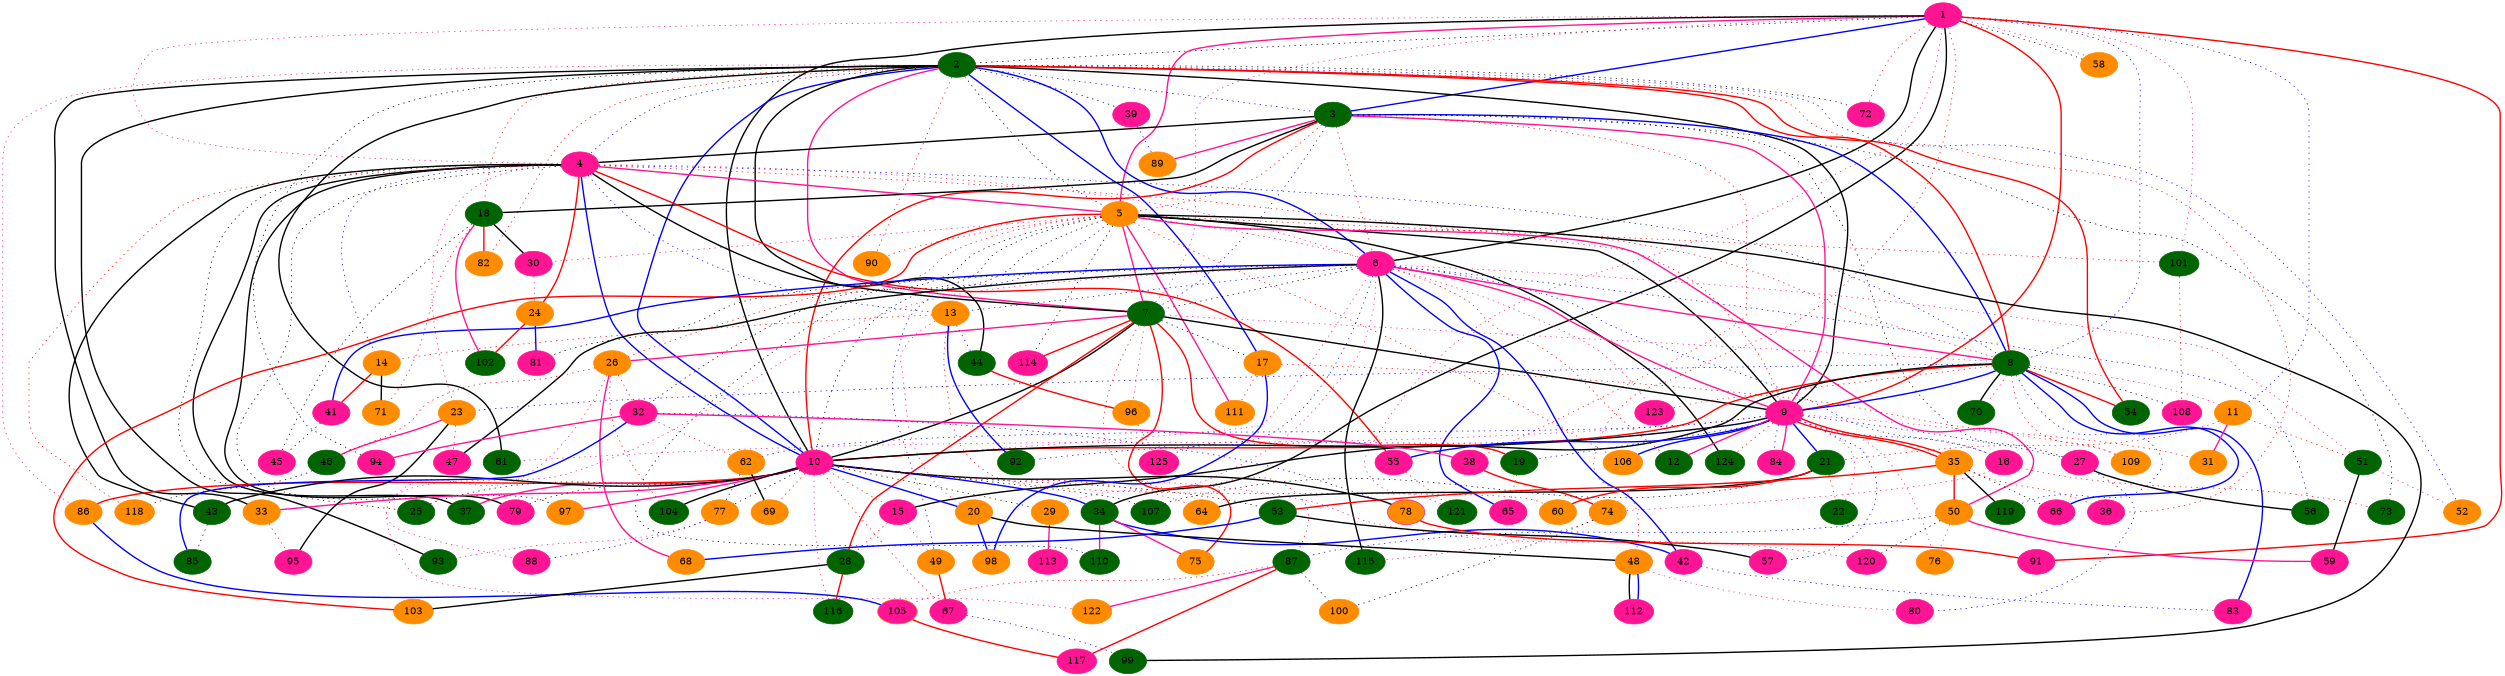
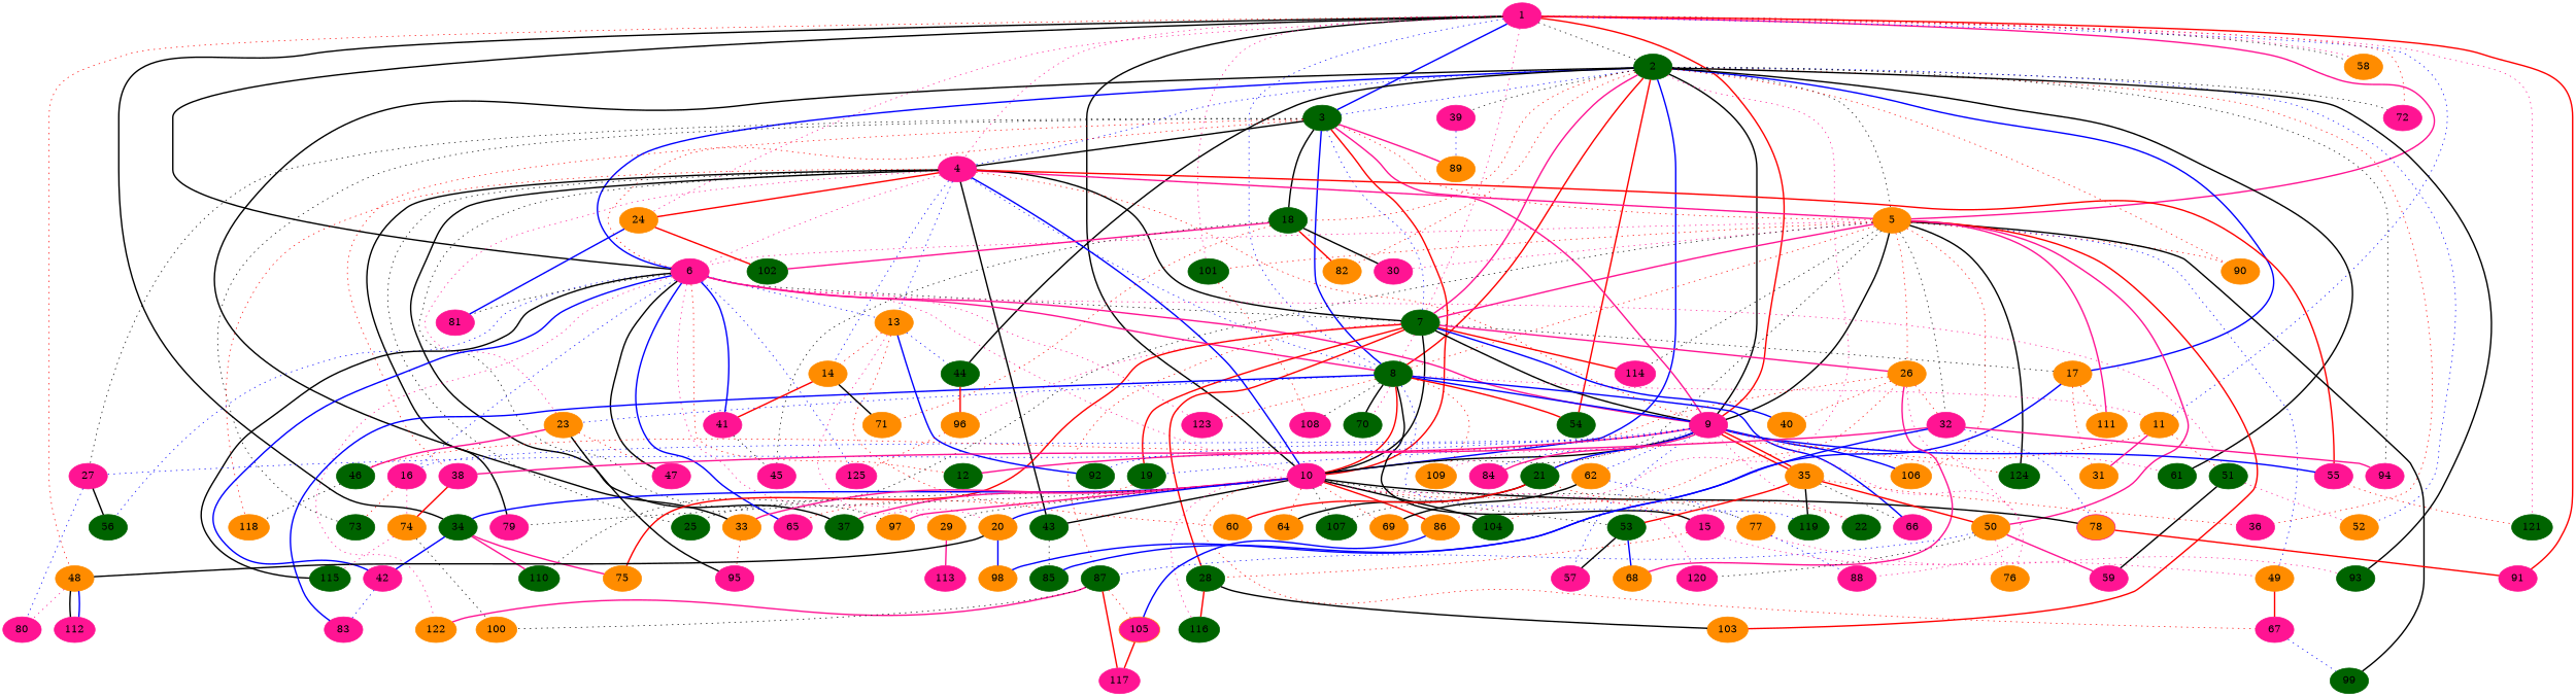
  graph {
    node [color=darkorange style=filled]
    edge [color=red style=dotted]
    1 [color=deeppink]
    2 [color=darkgreen]
    3 [color=darkgreen]
    4 [color=deeppink]
    5
    6 [color=deeppink]
    7 [color=darkgreen]
    8 [color=darkgreen]
    9 [color=deeppink]
    10 [color=deeppink]
    11
    24
    34 [color=darkgreen]
    48
    58
    72 [color=deeppink]
    91 [color=deeppink]
    101 [color=darkgreen]
    121 [color=darkgreen]
    17
    18 [color=darkgreen]
    33
    36 [color=deeppink]
    39 [color=deeppink]
    44 [color=darkgreen]
    52
    54 [color=darkgreen]
    61 [color=darkgreen]
    82
    86
    90
    93 [color=darkgreen]
    94 [color=deeppink]
    27 [color=deeppink]
    38 [color=deeppink]
    73 [color=darkgreen]
    89
    13
    14
    23
    25 [color=darkgreen]
    37 [color=darkgreen]
    43 [color=darkgreen]
    55 [color=deeppink]
    79 [color=deeppink]
    97
    118
    26
    30 [color=deeppink]
    32 [color=deeppink]
    49
    50
    99 [color=darkgreen]
    103
    106
    110 [color=darkgreen]
    111
    114 [color=deeppink]
    124 [color=darkgreen]
    12 [color=darkgreen]
    16 [color=deeppink]
    29
    41 [color=deeppink]
    42 [color=deeppink]
    47 [color=deeppink]
    51 [color=darkgreen]
    56 [color=darkgreen]
    65 [color=deeppink]
    81 [color=deeppink]
    115 [color=darkgreen]
    122
    123 [color=deeppink]
    125 [color=deeppink]
    19 [color=darkgreen]
    28 [color=darkgreen]
+   40
    75
    87 [color=darkgreen]
    96
    15 [color=deeppink]
    66 [color=deeppink]
    70 [color=darkgreen]
    83 [color=deeppink]
    108 [color=deeppink]
    109
    119 [color=darkgreen]
    21 [color=darkgreen]
    22 [color=darkgreen]
    35
    57 [color=deeppink]
    62
    76
    84 [color=deeppink]
    92 [color=darkgreen]
    20
    53 [color=darkgreen]
    64
    67 [color=deeppink]
    69
    77
    78 [color=deeppink fillcolor=darkorange]
    104 [color=darkgreen]
    107 [color=darkgreen]
    116 [color=darkgreen]
    120 [color=deeppink]
    31
    102 [color=darkgreen]
    80 [color=deeppink]
    112 [color=deeppink]
    98
    71
    45 [color=deeppink]
    95 [color=deeppink]
    105 [fillcolor=deeppink]
    74
    60
    46 [color=darkgreen]
    85 [color=darkgreen]
    68
    88 [color=deeppink]
    59 [color=deeppink]
    113 [color=deeppink]
    100
    117 [color=deeppink]
    1 -- 2 [color=black]
    1 -- 3 [color=blue style=bold]
    1 -- 4 [color=deeppink]
    1 -- 5 [color=deeppink style=bold]
    1 -- 6 [color=black style=bold]
    1 -- 7 [color=deeppink]
    1 -- 8 [color=blue]
    1 -- 9 [style=bold]
    1 -- 10 [color=black style=bold]
    1 -- 11 [color=blue]
-   30 -- 24 [color=deeppink]
+   1 -- 24 [color=deeppink]
    1 -- 34 [color=black style=bold]
    1 -- 48
    1 -- 58 [color=black]
    1 -- 58 [color=deeppink]
    1 -- 72
    1 -- 91 [style=bold]
    1 -- 101 [color=deeppink]
    1 -- 121 [color=deeppink]
    2 -- 3 [color=blue]
    2 -- 4 [color=blue]
    2 -- 5 [color=black]
    2 -- 6 [color=blue style=bold]
    2 -- 7 [color=deeppink style=bold]
    2 -- 8 [style=bold]
    2 -- 9 [color=black style=bold]
    2 -- 10 [color=blue style=bold]
    2 -- 72 [color=black]
    2 -- 17 [color=blue style=bold]
    2 -- 18
    2 -- 33 [color=black style=bold]
    2 -- 36
    2 -- 39 [color=black]
    2 -- 44 [color=black style=bold]
    2 -- 52 [color=blue]
    2 -- 54 [style=bold]
    2 -- 61 [color=black style=bold]
    2 -- 82
    2 -- 86 [color=deeppink]
    2 -- 90
    2 -- 93 [color=black style=bold]
    2 -- 94 [color=black]
    3 -- 4 [color=black style=bold]
    3 -- 5
    3 -- 6
    3 -- 7 [color=blue]
    3 -- 8 [color=blue style=bold]
    3 -- 9 [color=deeppink style=bold]
    3 -- 10 [style=bold]
    3 -- 18 [color=black style=bold]
    3 -- 27 [color=black]
    3 -- 38
    3 -- 73 [color=black]
    3 -- 89 [color=deeppink style=bold]
    4 -- 5 [color=deeppink style=bold]
    4 -- 6 [color=deeppink]
    4 -- 7 [color=black style=bold]
    4 -- 8 [color=blue]
    4 -- 9
    4 -- 10 [color=blue style=bold]
    4 -- 24 [style=bold]
    4 -- 13 [color=blue]
    4 -- 14 [color=blue]
    4 -- 23 [color=deeppink]
    4 -- 25 [color=black]
    4 -- 37 [color=black style=bold]
    4 -- 43 [color=black style=bold]
    4 -- 55 [style=bold]
    4 -- 79 [color=black style=bold]
    4 -- 97 [color=black]
    4 -- 118
    5 -- 6 [color=deeppink]
    5 -- 7 [color=deeppink style=bold]
    5 -- 8
    5 -- 9 [color=black style=bold]
    5 -- 10 [color=black]
    5 -- 101
    5 -- 90
    5 -- 26
    5 -- 30 [color=deeppink]
    5 -- 32 [color=black]
    5 -- 49 [color=blue]
    5 -- 50 [color=deeppink style=bold]
    5 -- 99 [color=black style=bold]
    5 -- 103 [style=bold]
    5 -- 106
    5 -- 110 [color=black]
    5 -- 111 [color=deeppink style=bold]
    5 -- 114 [color=black]
    5 -- 124 [color=black style=bold]
    6 -- 7 [color=black]
    6 -- 8 [color=deeppink style=bold]
    6 -- 9 [color=deeppink style=bold]
    6 -- 10 [color=deeppink]
    6 -- 13 [color=blue]
    6 -- 12
    6 -- 16 [color=blue]
    6 -- 29 [color=deeppink]
    6 -- 41 [color=blue style=bold]
    6 -- 42 [color=blue style=bold]
    6 -- 47 [color=black style=bold]
    6 -- 51 [color=deeppink]
    6 -- 56 [color=blue]
    6 -- 65 [color=blue style=bold]
    6 -- 81 [color=black]
    6 -- 115 [color=black style=bold]
    6 -- 122 [color=deeppink]
    6 -- 123 [color=deeppink]
    6 -- 125 [color=blue]
    7 -- 8 [color=deeppink]
    7 -- 9 [color=black style=bold]
    7 -- 10 [color=black style=bold]
    7 -- 17 [color=black]
    7 -- 26 [color=deeppink style=bold]
    7 -- 114 [style=bold]
    7 -- 19 [style=bold]
    7 -- 28 [style=bold]
+   7 -- 40 [color=blue style=bold]
    7 -- 75 [style=bold]
    7 -- 87
    7 -- 96 [color=deeppink]
    8 -- 9 [color=blue style=bold]
    8 -- 10 [style=bold]
    8 -- 11 [color=deeppink]
    8 -- 54 [style=bold]
    8 -- 23 [color=blue]
    8 -- 123
    8 -- 15 [color=black style=bold]
    8 -- 66 [color=blue style=bold]
    8 -- 70 [color=black style=bold]
    8 -- 70 [color=deeppink]
    8 -- 83 [color=blue style=bold]
    8 -- 108 [color=black]
    8 -- 109
    8 -- 119 [color=blue]
    9 -- 10 [color=black style=bold]
    9 -- 61 [color=deeppink]
    9 -- 27 [color=blue]
    9 -- 55 [color=blue style=bold]
    9 -- 106 [color=blue style=bold]
    9 -- 124
    9 -- 12 [color=deeppink style=bold]
    9 -- 16 [color=blue]
    9 -- 19 [color=blue]
    9 -- 109 [color=deeppink]
    9 -- 21 [color=blue style=bold]
    9 -- 22 [color=deeppink]
    9 -- 35 [style=bold]
    9 -- 35 [style=bold]
    9 -- 57 [color=blue]
    9 -- 62 [color=blue]
    9 -- 76 [color=deeppink]
    9 -- 84 [color=blue]
    9 -- 84 [color=deeppink style=bold]
    9 -- 92 [color=blue]
    10 -- 34 [color=blue style=bold]
    10 -- 33 [color=deeppink style=bold]
    10 -- 86 [style=bold]
    10 -- 25 [color=black]
    10 -- 37 [color=deeppink style=bold]
    10 -- 43 [color=black style=bold]
    10 -- 79 [color=black]
    10 -- 97 [color=deeppink style=bold]
    10 -- 29 [color=black]
    10 -- 15
    10 -- 20 [color=blue style=bold]
    10 -- 53 [color=black]
    10 -- 64
    10 -- 67
    10 -- 69
    10 -- 77 [color=black]
    10 -- 78 [color=black style=bold]
    10 -- 104 [color=black style=bold]
    10 -- 107 [color=black]
    10 -- 116 [color=deeppink]
    10 -- 120 [color=deeppink]
    11 -- 51
    11 -- 21
    11 -- 31 [color=deeppink style=bold]
    24 -- 81 [color=blue style=bold]
    24 -- 102 [style=bold]
    34 -- 110 [color=deeppink style=bold]
    34 -- 42 [color=blue style=bold]
    34 -- 75 [color=deeppink style=bold]
    48 -- 80 [color=deeppink]
    48 -- 112 [color=black style=bold]
    48 -- 112 [color=blue style=bold]
    101 -- 108
    17 -- 111
    17 -- 31
    17 -- 98 [color=blue style=bold]
    18 -- 82 [style=bold]
    18 -- 30 [color=black style=bold]
    18 -- 102 [color=deeppink style=bold]
    18 -- 71
    18 -- 45 [color=black]
    33 -- 95
    39 -- 89 [color=blue]
    44 -- 96 [style=bold]
    86 -- 105 [color=blue style=bold]
    27 -- 56 [color=black style=bold]
    27 -- 80 [color=blue]
    38 -- 74 [style=bold]
    13 -- 44 [color=blue]
    13 -- 14
    13 -- 92 [color=blue style=bold]
    13 -- 20 [color=deeppink]
    13 -- 60
    14 -- 41 [style=bold]
    14 -- 71 [color=black style=bold]
    23 -- 47
    23 -- 95 [color=black style=bold]
    23 -- 46 [color=deeppink style=bold]
    43 -- 85 [color=black]
    55 -- 121
    26 -- 32
+   26 -- 40
    26 -- 104
    26 -- 46
    26 -- 68 [color=deeppink style=bold]
    26 -- 88 [color=deeppink]
    32 -- 94 [color=deeppink style=bold]
    32 -- 38 [color=deeppink style=bold]
-   32 -- 62
    32 -- 78 [color=blue]
    32 -- 85 [color=blue style=bold]
    49 -- 67 [style=bold]
    50 -- 87 [color=blue]
    50 -- 76 [color=deeppink]
    50 -- 120 [color=black]
    50 -- 59 [color=deeppink style=bold]
    16 -- 73
    16 -- 74 [color=deeppink]
    29 -- 113 [color=deeppink style=bold]
    41 -- 45 [color=black]
    42 -- 83 [color=blue]
    51 -- 52 [color=deeppink]
    51 -- 59 [color=black style=bold]
    19 -- 65
    28 -- 103 [color=black style=bold]
    28 -- 116 [style=bold]
    87 -- 122 [color=deeppink style=bold]
    87 -- 105
    87 -- 100 [color=black]
    87 -- 117 [style=bold]
    96 -- 125
    15 -- 49 [color=deeppink]
    15 -- 28
    21 -- 22
    21 -- 64 [color=black style=bold]
    21 -- 107 [color=black]
    21 -- 60 [style=bold]
    35 -- 36
    35 -- 50 [style=bold]
    35 -- 66 [color=black]
    35 -- 119 [color=black style=bold]
    35 -- 53 [style=bold]
    62 -- 69 [color=black style=bold]
    62 -- 77 [color=blue]
    20 -- 48 [color=black style=bold]
    20 -- 98 [color=blue style=bold]
    53 -- 57 [color=black style=bold]
    53 -- 68 [color=blue style=bold]
    67 -- 99 [color=blue]
    77 -- 93 [color=deeppink]
    77 -- 88 [color=blue]
    78 -- 91 [style=bold]
    105 -- 117 [style=bold]
    74 -- 115 [color=deeppink]
    74 -- 100 [color=black]
    46 -- 118 [color=black]
  }
